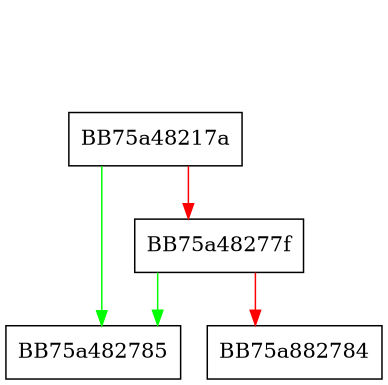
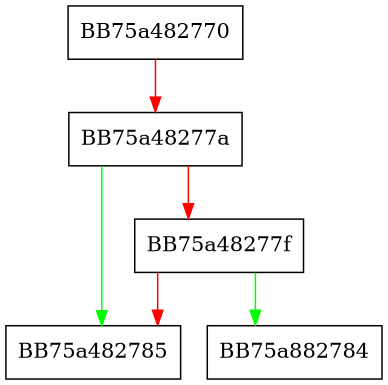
  digraph {
    splines=ortho
    node [shape=box]
    edge [color=red]
-   BB75a48277a [label=BB75a48217a]
+   BB75a482770
+   BB75a48277a
    BB75a482785
    BB75a48277f
    n5 [label=BB75a882784]
+   BB75a482770 -> BB75a48277a
    BB75a48277a -> BB75a482785 [color=green]
    BB75a48277a -> BB75a48277f
-   BB75a48277f -> BB75a482785 [color=green]
-   BB75a48277f -> n5
+   BB75a48277f -> BB75a482785
+   BB75a48277f -> n5 [color=green]
  }
